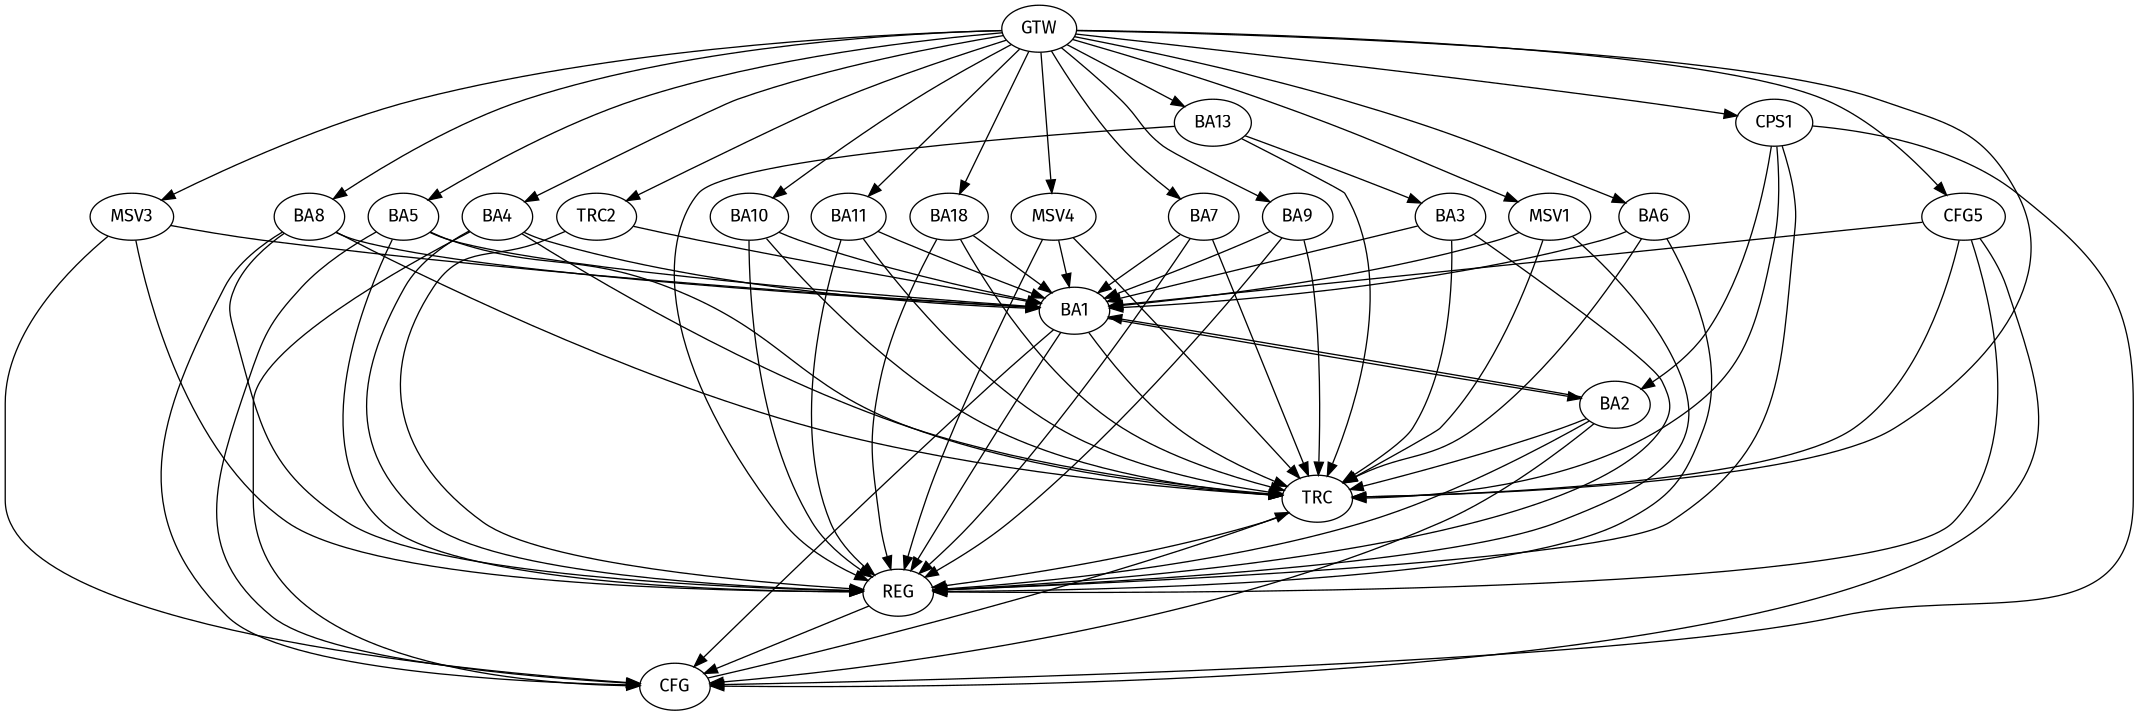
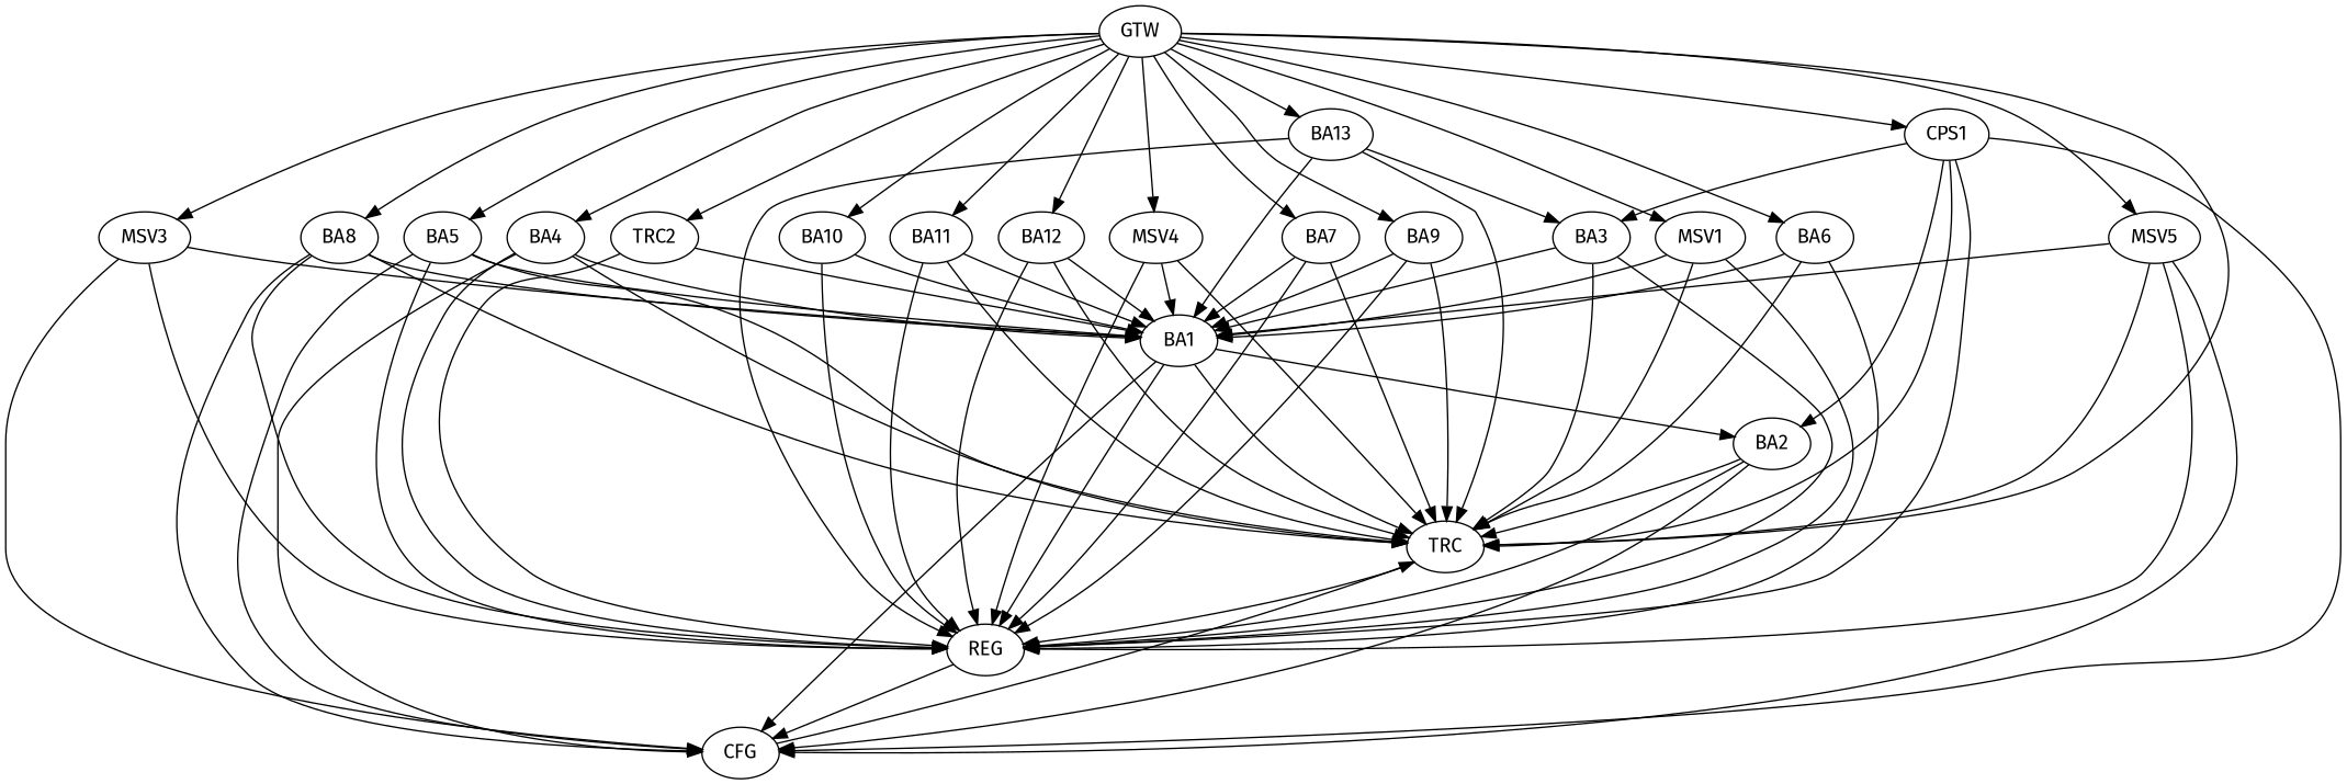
  strict digraph {
    fontname="Fira Sans"
    node [fontname="Fira Sans"]
    edge [fontname="Fira Sans"]
    n1 [label=BA1]
    n2 [label=BA2]
    n3 [label=REG]
    n4 [label=CFG]
    n5 [label=TRC]
    n6 [label=BA3]
    n7 [label=BA4]
    n8 [label=BA5]
    n9 [label=BA6]
    n10 [label=BA7]
    n11 [label=BA8]
    n12 [label=BA9]
    n13 [label=BA10]
    n14 [label=BA11]
-   n15 [label=BA18]
+   n15 [label=BA12]
    n16 [label=BA13]
    n17 [label=CPS1]
    n18 [label=GTW]
    n19 [label=MSV1]
    n20 [label=TRC2]
    n21 [label=MSV3]
    n22 [label=MSV4]
-   n23 [label=CFG5]
+   n23 [label=MSV5]
    n1 -> n2
    n1 -> n3
    n1 -> n4
    n1 -> n5
-   n2 -> n1
+   n16 -> n1
    n2 -> n3
    n2 -> n4
    n2 -> n5
    n3 -> n4
    n4 -> n5
    n5 -> n3
    n6 -> n1
    n6 -> n3
    n6 -> n5
    n7 -> n1
    n7 -> n3
    n7 -> n4
    n7 -> n5
    n8 -> n1
    n8 -> n3
    n8 -> n4
    n8 -> n5
    n9 -> n1
    n9 -> n3
    n9 -> n5
    n10 -> n1
    n10 -> n3
    n10 -> n5
    n11 -> n1
    n11 -> n3
    n11 -> n4
    n11 -> n5
    n12 -> n1
    n12 -> n3
    n12 -> n5
    n13 -> n1
    n13 -> n3
-   n13 -> n5
    n14 -> n1
    n14 -> n3
    n14 -> n5
    n15 -> n1
    n15 -> n3
    n15 -> n5
    n16 -> n3
    n16 -> n5
    n16 -> n6
    n17 -> n2
    n17 -> n3
    n17 -> n4
    n17 -> n5
+   n17 -> n6
    n18 -> n5
    n18 -> n7
    n18 -> n8
    n18 -> n9
    n18 -> n10
    n18 -> n11
    n18 -> n12
    n18 -> n13
    n18 -> n14
    n18 -> n15
    n18 -> n16
    n18 -> n17
    n18 -> n19
    n18 -> n20
    n18 -> n21
    n18 -> n22
    n18 -> n23
    n19 -> n1
    n19 -> n3
    n19 -> n5
    n20 -> n1
    n20 -> n3
    n21 -> n1
    n21 -> n3
    n21 -> n4
    n22 -> n1
    n22 -> n3
    n22 -> n5
    n23 -> n1
    n23 -> n3
    n23 -> n4
    n23 -> n5
  }
